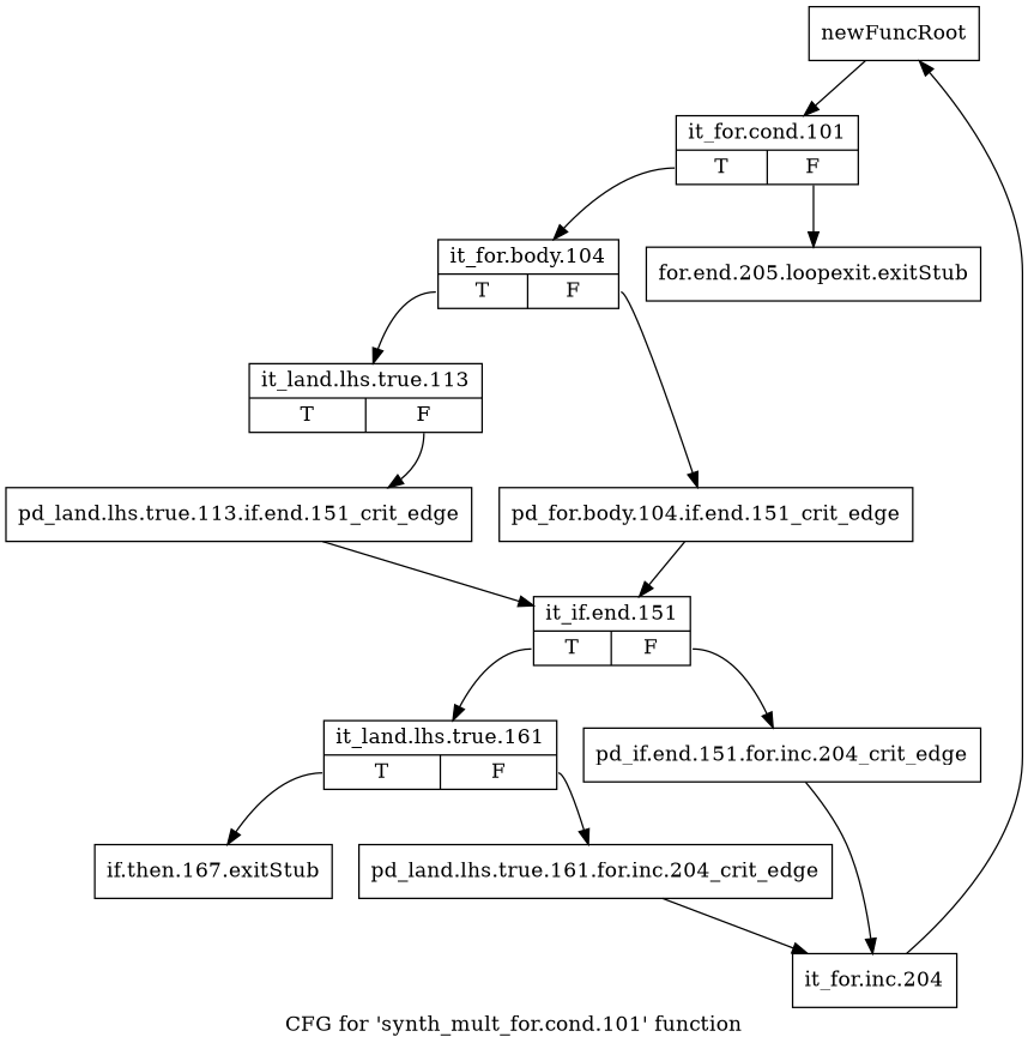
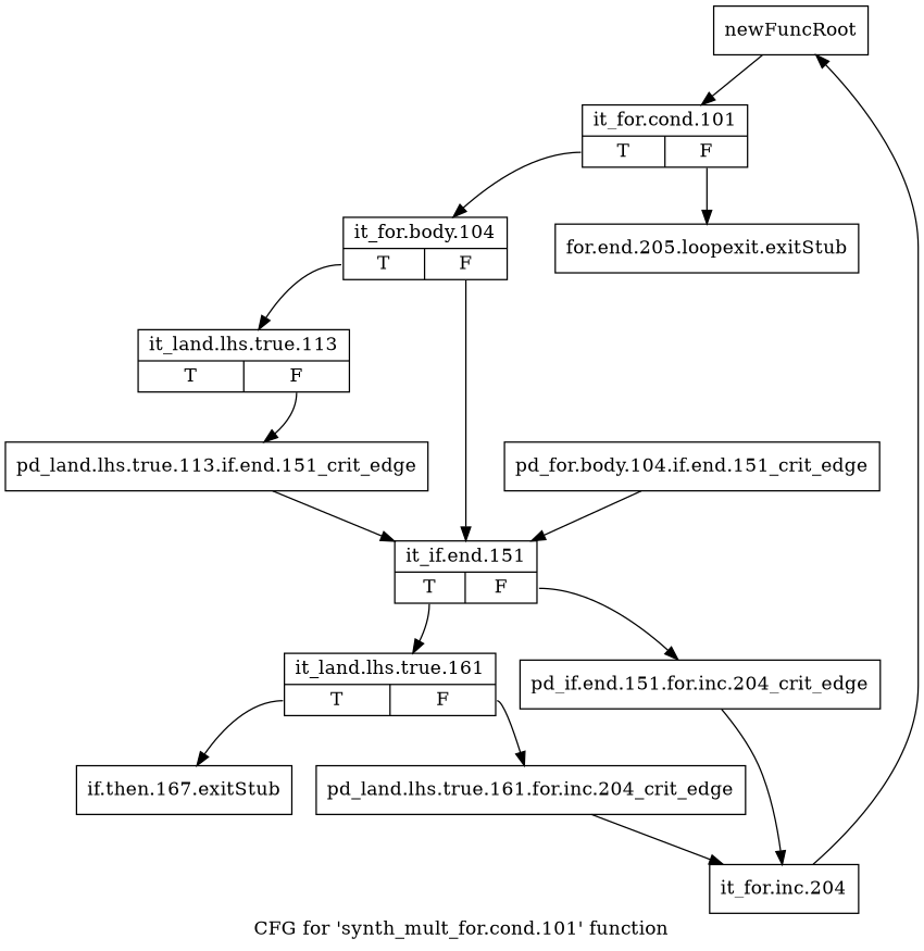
  digraph {
    label="CFG for 'synth_mult_for.cond.101' function"
    node [shape=record]
    n1 [label="{newFuncRoot}"]
    n2 [label="{it_for.cond.101|{<s0>T|<s1>F}}"]
    n3 [label="{for.end.205.loopexit.exitStub}"]
    n4 [label="{it_for.body.104|{<s0>T|<s1>F}}"]
    n5 [label="{it_land.lhs.true.113|{<s0>T|<s1>F}}"]
    n6 [label="{pd_for.body.104.if.end.151_crit_edge}"]
    n7 [label="{if.then.167.exitStub}"]
    n8 [label="{pd_land.lhs.true.113.if.end.151_crit_edge}"]
    n9 [label="{it_if.end.151|{<s0>T|<s1>F}}"]
    n10 [label="{it_land.lhs.true.161|{<s0>T|<s1>F}}"]
    n11 [label="{pd_if.end.151.for.inc.204_crit_edge}"]
    n12 [label="{pd_land.lhs.true.161.for.inc.204_crit_edge}"]
    n13 [label="{it_for.inc.204}"]
    n1 -> n2
    n2 -> n3 [tailport=s1]
    n2 -> n4 [tailport=s0]
    n4 -> n5 [tailport=s0]
-   n4 -> n6 [tailport=s1]
+   n4 -> n9 [tailport=s1]
    n5 -> n8 [tailport=s1]
    n6 -> n9
    n8 -> n9
    n9 -> n10 [tailport=s0]
    n9 -> n11 [tailport=s1]
    n10 -> n7 [tailport=s0]
    n10 -> n12 [tailport=s1]
    n11 -> n13
    n12 -> n13
    n13 -> n1
  }
